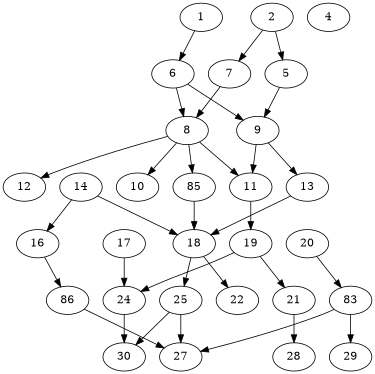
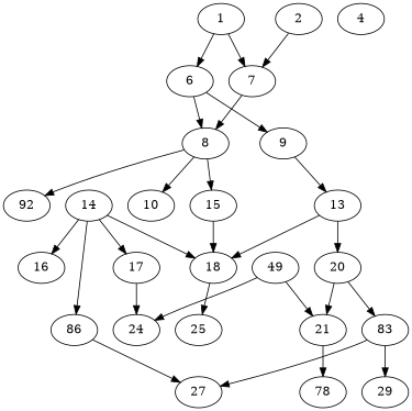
  digraph {
    node [alpha=0.15]
    1 [alpha=0.17 expect_size=3718809988404000]
    6 [alpha=0.13 expect_size=125752387018965728]
    7 [alpha=0.06 expect_size=2766812738254692]
    9 [alpha=0.14 expect_size=8078317148932436]
    8 [alpha=0.20 expect_size=85348603397328112]
-   11 [alpha=0.05 expect_size=3355420122360488]
    13 [alpha=0.01 expect_size=52975831226758725632]
-   12 [alpha=0.07 expect_size=202882586447475]
+   12 [alpha=0.07 expect_size=202882586447475 label=92]
    10 [alpha=0.19 expect_size=400876322055000]
-   15 [alpha=0.18 expect_size=1078214600516627 label=85]
+   15 [alpha=0.18 expect_size=1078214600516627]
    2 [alpha=0.01 expect_size=6406691607827957]
-   5 [expect_size=74826970711717200]
    4 [alpha=0.10 expect_size=144061860151296000000]
-   19 [alpha=0.16 expect_size=256390180319260352]
+   19 [alpha=0.16 expect_size=256390180319260352 label=49]
    18 [alpha=0.09 expect_size=3969514568452736]
    20 [expect_size=5755666949996544000]
    14 [alpha=0.03 expect_size=31626677252681367552]
    16 [alpha=0.13 expect_size=39449208533253272]
    17 [alpha=0.12 expect_size=2379791592670167]
    24 [alpha=0.19 expect_size=162914698622036512]
    21 [alpha=0.18 expect_size=73975917613959376]
-   22 [expect_size=2110869465039450]
    25 [alpha=0.04 expect_size=8622270148251746304]
    n24 [alpha=0.07 expect_size=1509694234033840 label=86]
    n25 [alpha=0.08 expect_size=7871596389285680 label=83]
-   30 [alpha=0.14 expect_size=5814265668532110]
-   28 [alpha=0.08 expect_size=277388757677510528]
+   28 [alpha=0.08 expect_size=277388757677510528 label=78]
    27 [alpha=0.16 expect_size=66187015215378333696]
    29 [alpha=0.00 expect_size=132570169389631616]
    1 -> 6
+   1 -> 7
    6 -> 9
    6 -> 8
    7 -> 8
-   9 -> 11
    9 -> 13
-   8 -> 11
    8 -> 12
    8 -> 10
    8 -> 15
-   11 -> 19
    13 -> 18
+   13 -> 20
    15 -> 18
    2 -> 7
-   2 -> 5
-   5 -> 9
    19 -> 24
    19 -> 21
-   18 -> 22
    18 -> 25
+   20 -> 21
    20 -> n25
    14 -> 18
    14 -> 16
-   16 -> n24
+   14 -> 17
+   14 -> n24
    17 -> 24
-   24 -> 30
    21 -> 28
-   25 -> 30
-   25 -> 27
    n24 -> 27
    n25 -> 27
    n25 -> 29
  }
